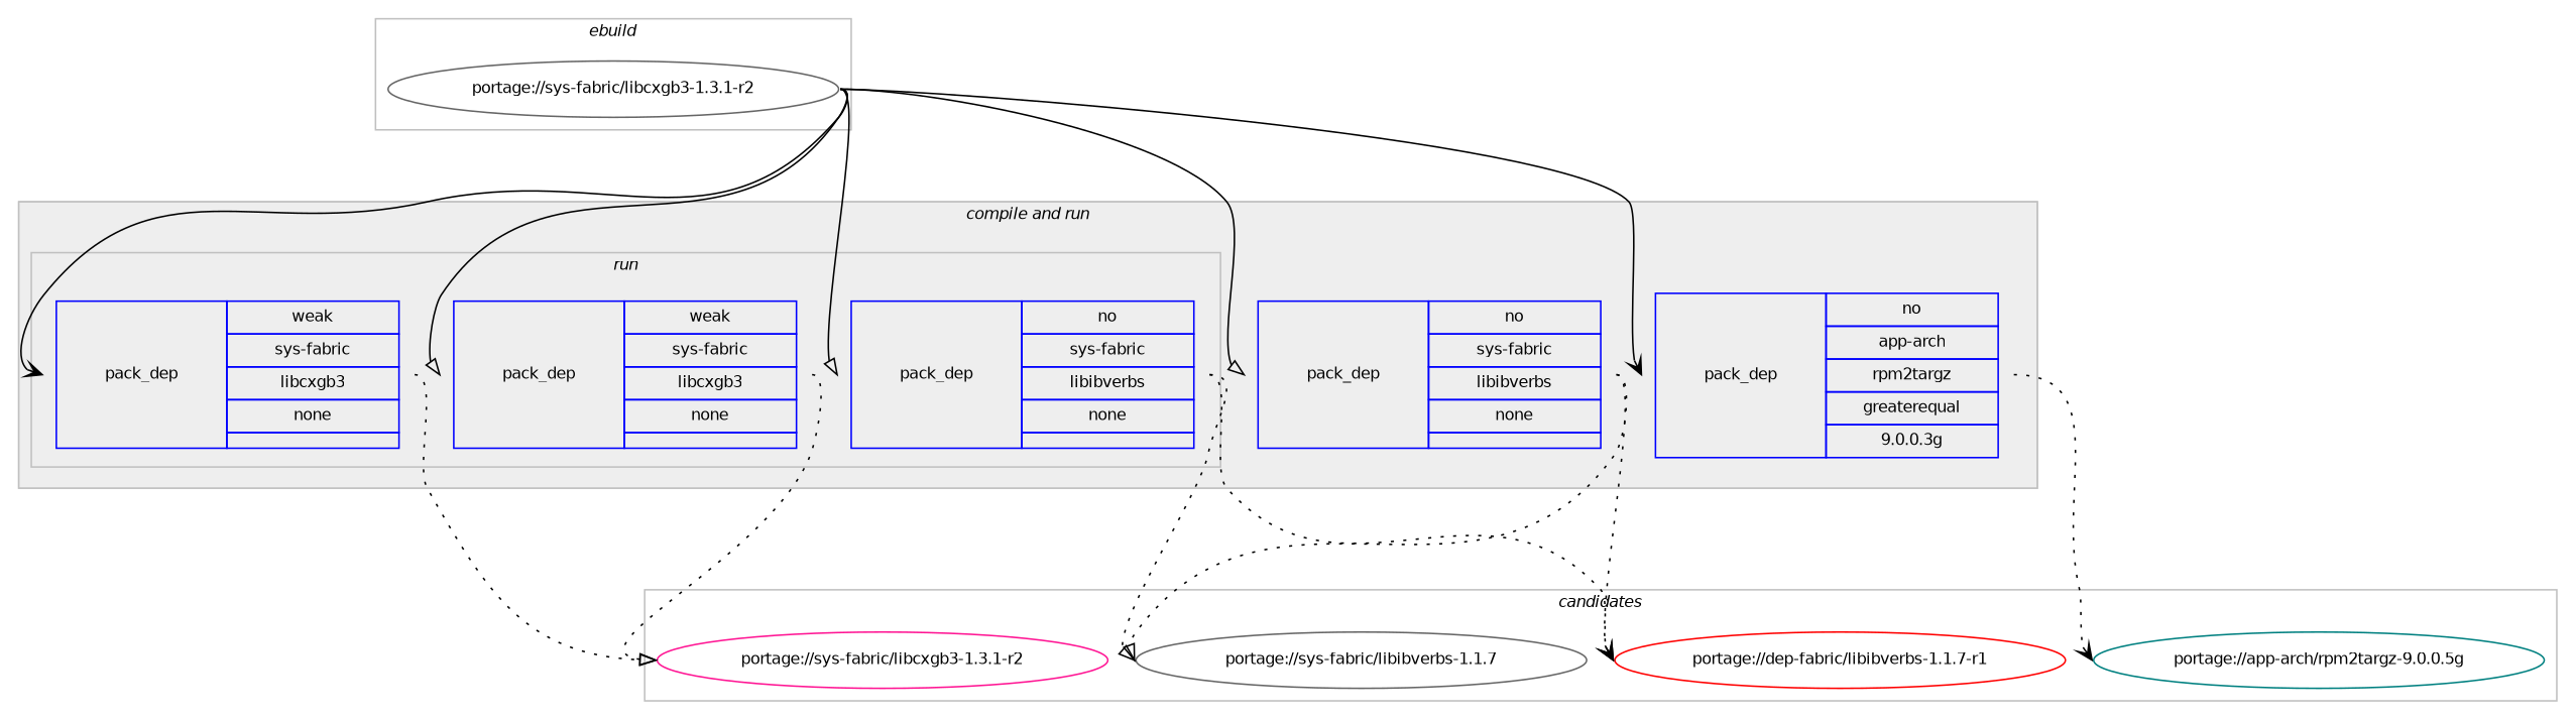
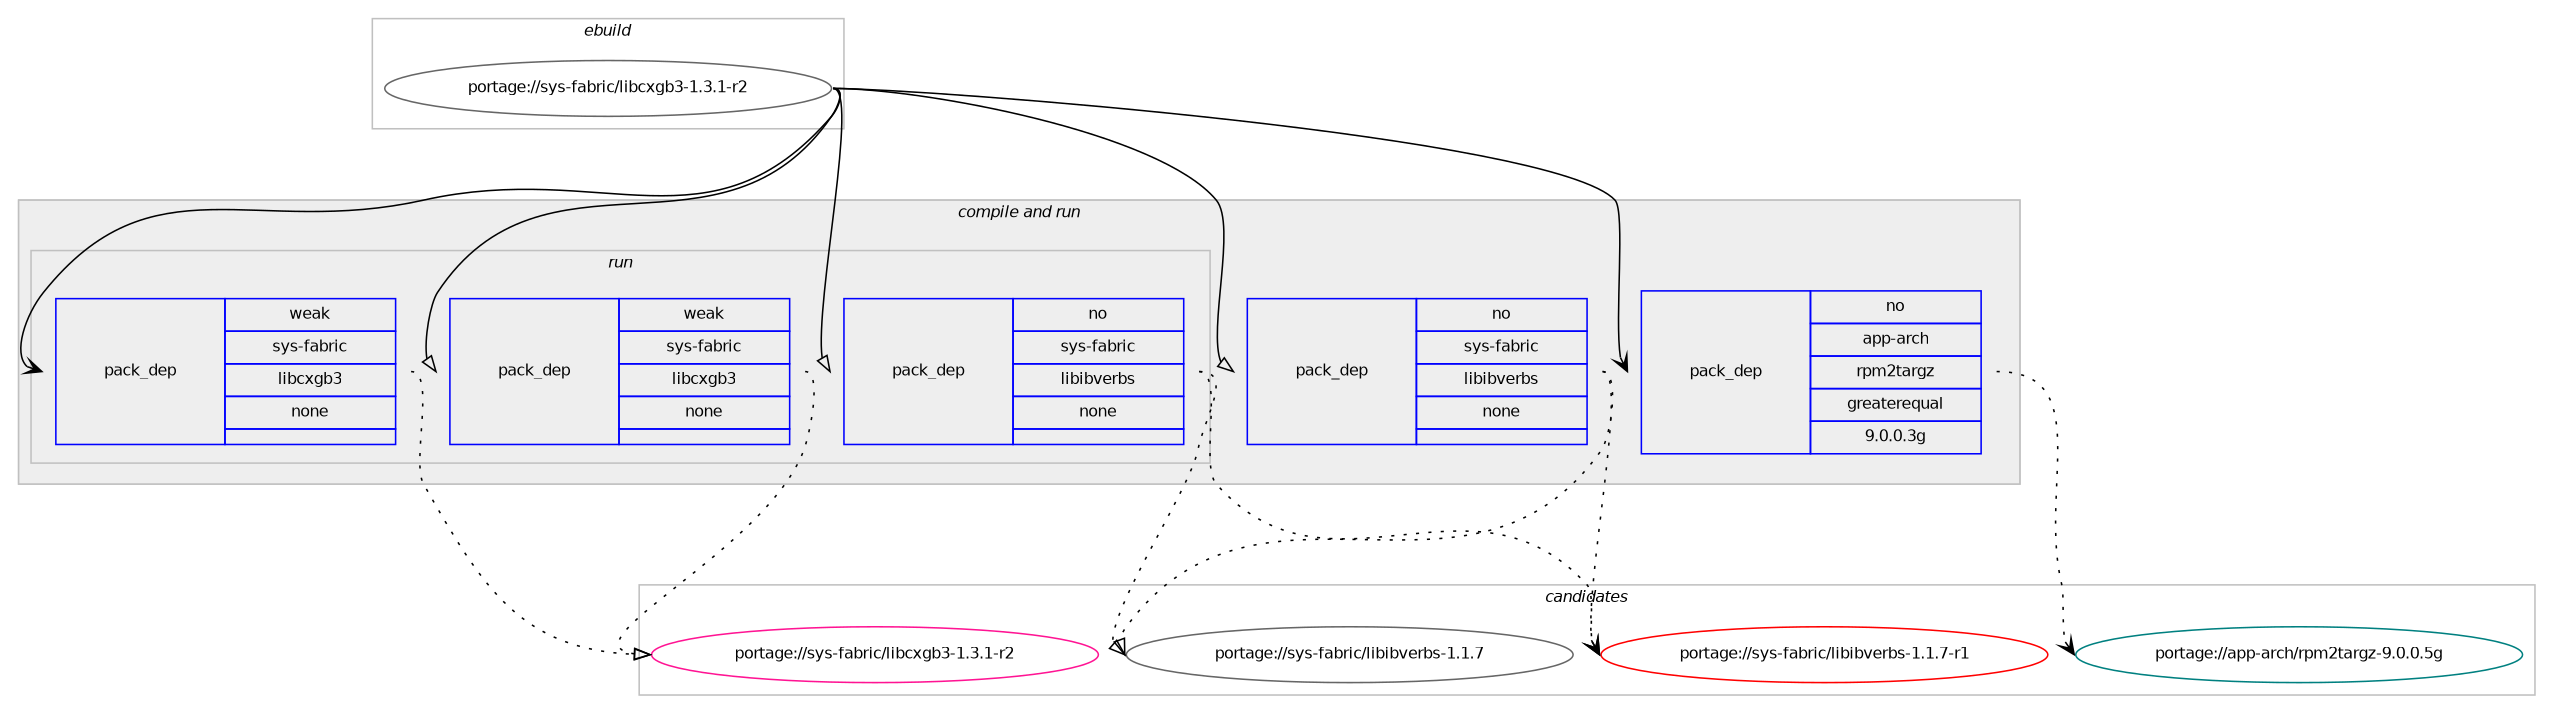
  digraph {
    compound=true
    concentrate=true
    fontname=Helvetica
    fontsize=10
    newrank=true
    rankdir=TB
    ranksep=1.5
    node [color=blue fontname=Helvetica fontsize=10]
    edge [arrowhead=onormal headport=w style=dotted tailport=e weight=100]
    n1 [color=gray40 label="portage://sys-fabric/libcxgb3-1.3.1-r2" width=4]
    n2 [label=<<TABLE BORDER="0" CELLBORDER="1" CELLSPACING="0" CELLPADDING="4" WIDTH="220"><TR><TD ROWSPAN="6" CELLPADDING="30">pack_dep</TD></TR><TR><TD WIDTH="110">no</TD></TR><TR><TD>app-arch</TD></TR><TR><TD>rpm2targz</TD></TR><TR><TD>greaterequal</TD></TR><TR><TD>9.0.0.3g</TD></TR></TABLE>> shape=none]
    n3 [label=<<TABLE BORDER="0" CELLBORDER="1" CELLSPACING="0" CELLPADDING="4" WIDTH="220"><TR><TD ROWSPAN="6" CELLPADDING="30">pack_dep</TD></TR><TR><TD WIDTH="110">no</TD></TR><TR><TD>sys-fabric</TD></TR><TR><TD>libibverbs</TD></TR><TR><TD>none</TD></TR><TR><TD></TD></TR></TABLE>> shape=none]
    n4 [label=<<TABLE BORDER="0" CELLBORDER="1" CELLSPACING="0" CELLPADDING="4" WIDTH="220"><TR><TD ROWSPAN="6" CELLPADDING="30">pack_dep</TD></TR><TR><TD WIDTH="110">no</TD></TR><TR><TD>sys-fabric</TD></TR><TR><TD>libibverbs</TD></TR><TR><TD>none</TD></TR><TR><TD></TD></TR></TABLE>> shape=none]
    n5 [label=<<TABLE BORDER="0" CELLBORDER="1" CELLSPACING="0" CELLPADDING="4" WIDTH="220"><TR><TD ROWSPAN="6" CELLPADDING="30">pack_dep</TD></TR><TR><TD WIDTH="110">weak</TD></TR><TR><TD>sys-fabric</TD></TR><TR><TD>libcxgb3</TD></TR><TR><TD>none</TD></TR><TR><TD></TD></TR></TABLE>> shape=none]
    n6 [label=<<TABLE BORDER="0" CELLBORDER="1" CELLSPACING="0" CELLPADDING="4" WIDTH="220"><TR><TD ROWSPAN="6" CELLPADDING="30">pack_dep</TD></TR><TR><TD WIDTH="110">weak</TD></TR><TR><TD>sys-fabric</TD></TR><TR><TD>libcxgb3</TD></TR><TR><TD>none</TD></TR><TR><TD></TD></TR></TABLE>> shape=none]
    n7 [color=teal label="portage://app-arch/rpm2targz-9.0.0.5g" width=4]
-   n8 [color=red label="portage://dep-fabric/libibverbs-1.1.7-r1" width=4]
+   n8 [color=red label="portage://sys-fabric/libibverbs-1.1.7-r1" width=4]
    n9 [color=gray40 label="portage://sys-fabric/libibverbs-1.1.7" width=4]
    n10 [color=deeppink label="portage://sys-fabric/libcxgb3-1.3.1-r2" width=4]
    subgraph cluster_1 {
      color=gray
      label=<<i>ebuild</i>>
      rank=same
      n1
    }
    subgraph cluster_2 {
      color=gray
      label=<<i>dependencies</i>>
      subgraph cluster_3 {
        color=gray
        fillcolor="#eeeeee"
        label=<<i>compile</i>>
        style=filled
        subgraph sub_4 {
          color=gray
          fillcolor="#eeeeee"
          label=<<i>compile</i>>
          style=filled
          n2
        }
        subgraph sub_5 {
          color=gray
          fillcolor="#eeeeee"
          label=<<i>compile</i>>
          style=filled
          n3
        }
      }
      subgraph cluster_6 {
        color=gray
        fillcolor="#eeeeee"
        label=<<i>compile and run</i>>
        style=filled
      }
      subgraph cluster_7 {
        color=gray
        fillcolor="#eeeeee"
        label=<<i>run</i>>
        style=filled
        subgraph sub_8 {
          color=gray
          fillcolor="#eeeeee"
          label=<<i>run</i>>
          style=filled
          n4
        }
        subgraph sub_9 {
          color=gray
          fillcolor="#eeeeee"
          label=<<i>run</i>>
          style=filled
          n5
        }
        subgraph sub_10 {
          color=gray
          fillcolor="#eeeeee"
          label=<<i>run</i>>
          style=filled
          n6
        }
      }
    }
    subgraph cluster_11 {
      color=gray
      label=<<i>candidates</i>>
      rank=same
      subgraph sub_12 {
        color=black
        label=<<i>candidates</i>>
        nodesep=1
        rank=same
        n7
      }
      subgraph sub_13 {
        color=black
        label=<<i>candidates</i>>
        nodesep=1
        rank=same
        n8
        n9
      }
      subgraph sub_14 {
        color=black
        label=<<i>candidates</i>>
        nodesep=1
        rank=same
        n10
      }
      subgraph sub_15 {
        color=black
        label=<<i>candidates</i>>
        nodesep=1
        rank=same
        n8
        n9
      }
      subgraph sub_16 {
        color=black
        label=<<i>candidates</i>>
        nodesep=1
        rank=same
        n10
      }
    }
    n1 -> n2 [arrowhead=vee style=solid weight=20]
    n1 -> n3 [style=solid weight=20]
    n1 -> n4 [style=solid weight=20]
    n1 -> n5 [style=solid weight=20]
    n1 -> n6 [arrowhead=vee style=solid weight=20]
    n2 -> n7 [arrowhead=vee]
    n3 -> n8 [arrowhead=vee]
    n3 -> n9
    n4 -> n8 [arrowhead=vee]
    n4 -> n9
    n5 -> n10
    n6 -> n10
  }
